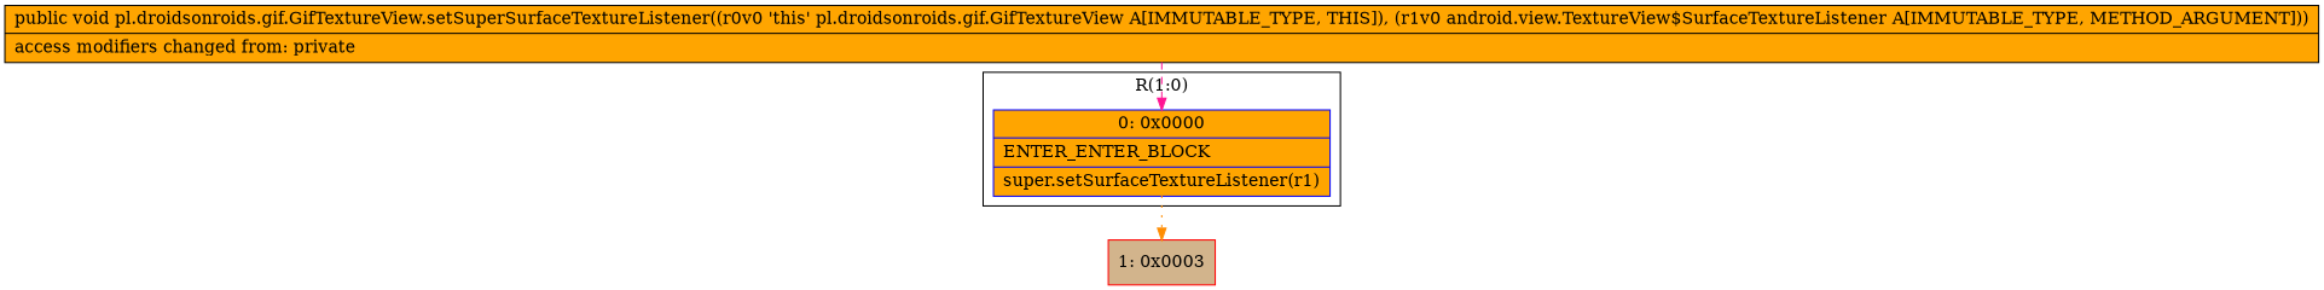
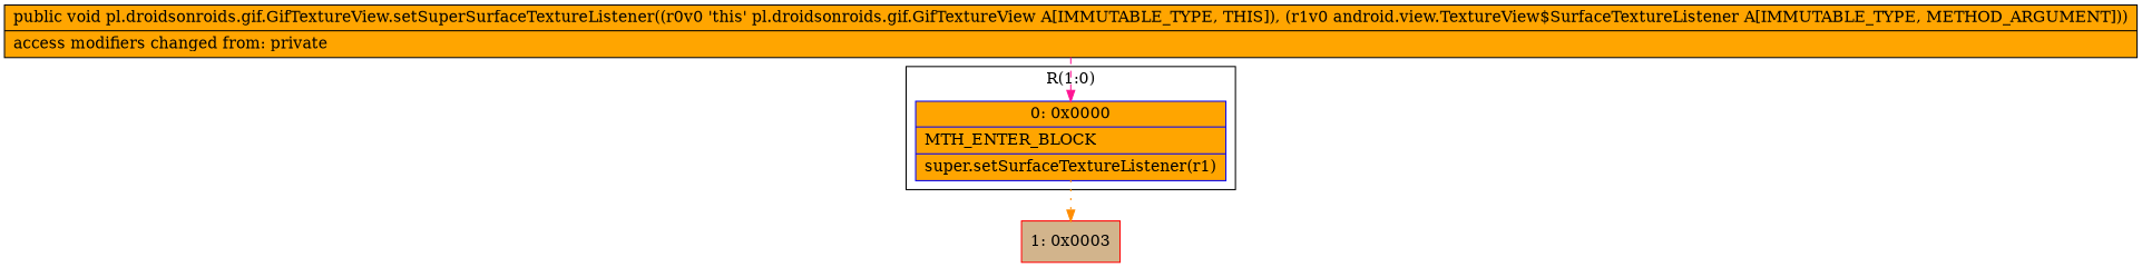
  digraph {
    node [shape=record style=filled fillcolor=orange]
-   n1 [color=blue label="{0\:\ 0x0000|ENTER_ENTER_BLOCK\l|super.setSurfaceTextureListener(r1)\l}"]
+   n1 [color=blue label="{0\:\ 0x0000|MTH_ENTER_BLOCK\l|super.setSurfaceTextureListener(r1)\l}"]
    n2 [color=red label="{1\:\ 0x0003}" fillcolor=tan]
    n3 [label="{public void pl.droidsonroids.gif.GifTextureView.setSuperSurfaceTextureListener((r0v0 'this' pl.droidsonroids.gif.GifTextureView A[IMMUTABLE_TYPE, THIS]), (r1v0 android.view.TextureView$SurfaceTextureListener A[IMMUTABLE_TYPE, METHOD_ARGUMENT]))  | access modifiers changed from: private\l}"]
    subgraph cluster_1 {
      label="R(1:0)"
      n1
    }
    n1 -> n2 [color=darkorange style=dotted]
    n3 -> n1 [color=deeppink style=dashed]
  }
